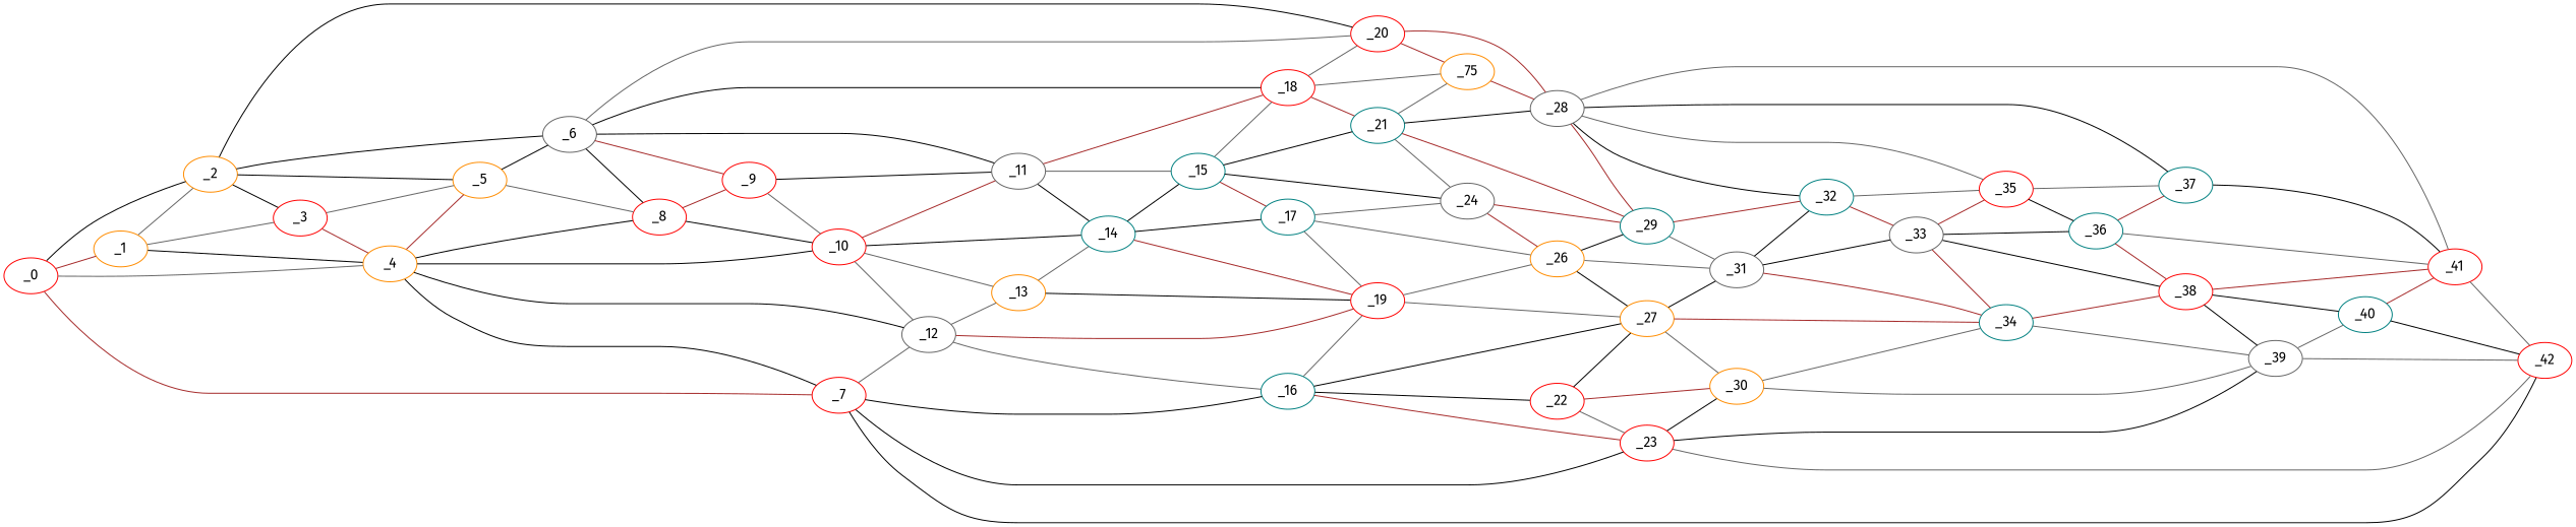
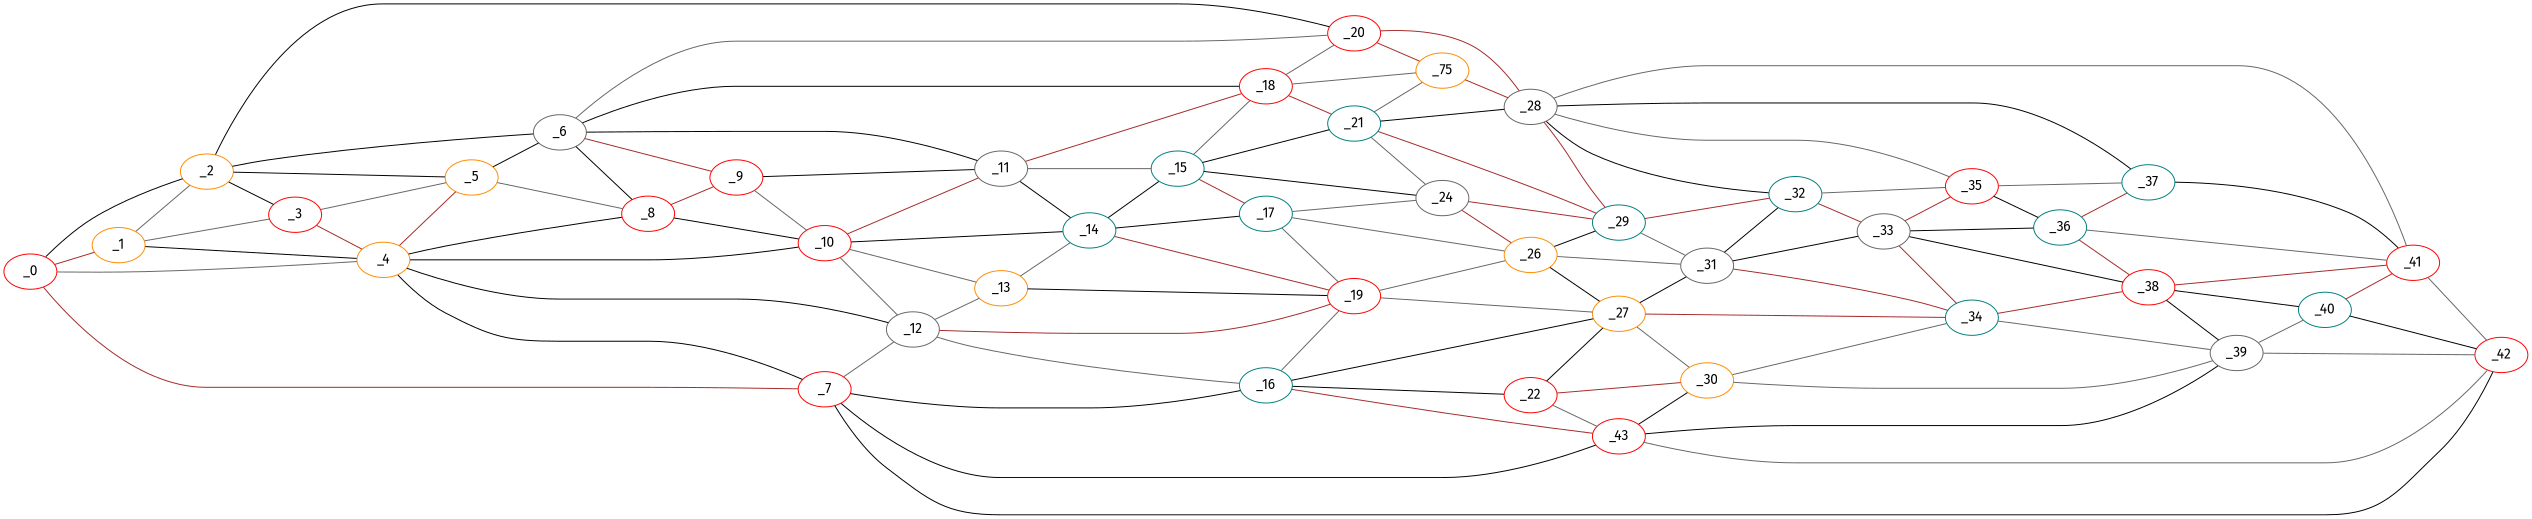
  graph {
    fontname="Fira Sans"
    rankdir=LR
    node [color=red fontname="Fira Sans" x=31 y=69]
    edge [color=black fontname="Fira Sans" valence=2]
    _0 [x=7 y=38]
    _1 [color=darkorange x=16 y=57]
    _2 [color=darkorange x=23 y=79]
    _4 [color=darkorange y=42]
    _7 [x=33 y=17]
    _3 [x=28 y=68]
    _5 [color=darkorange]
    _6 [color=gray40 y=81]
    _20 [x=69 y=108]
    _8 [x=36 y=71]
    _10 [x=44 y=71]
    _12 [color=gray40 x=56 y=40]
    _16 [color=teal x=66 y=36]
-   _23 [x=73 y=27]
+   _23 [x=73 y=27 label=_43]
    _42 [x=126 y=38]
    _9 [x=41 y=81]
    _11 [color=gray40 x=48 y=85]
    _18 [x=66 y=103]
    n19 [color=darkorange label=_75 x=76 y=107]
    _28 [color=gray40 x=86 y=106]
    _13 [color=darkorange x=57]
    _14 [color=teal x=57 y=73]
    _19 [x=67]
    _22 [x=72 y=35]
    _27 [color=darkorange x=82 y=44]
    _30 [color=darkorange x=88 y=41]
    _39 [color=gray40 x=112 y=44]
    _15 [color=teal x=65 y=85]
    _21 [color=teal x=71 y=96]
    _29 [color=teal x=87 y=82]
    _32 [color=teal x=94 y=80]
    _35 [x=99 y=80]
    _37 [color=teal x=105 y=80]
    _41 [x=122 y=75]
    _17 [color=teal x=66 y=77]
    _26 [color=darkorange x=78 y=73]
    _24 [color=gray40 x=76 y=81]
    _31 [color=gray40 x=89 y=71]
    _34 [color=teal x=98 y=47]
    _40 [color=teal x=122 y=52]
    _33 [color=gray40 x=97 y=70]
    _38 [x=106 y=63]
    _36 [color=teal x=102 y=70]
    _0 -- _1 [color=brown]
    _0 -- _2 [valence=1]
    _0 -- _4 [color=gray40 valence=1]
    _0 -- _7 [color=brown valence=1]
    _1 -- _2 [color=gray40]
    _1 -- _4
    _1 -- _3 [color=gray40]
    _2 -- _3 [valence=1]
    _2 -- _5
    _2 -- _6
    _2 -- _20 [valence=1]
    _4 -- _7
    _4 -- _5 [color=brown valence=1]
    _4 -- _8 [valence=1]
    _4 -- _10
    _4 -- _12
    _7 -- _12 [color=gray40 valence=1]
    _7 -- _16
    _7 -- _23
    _7 -- _42 [valence=1]
    _3 -- _4 [color=brown valence=1]
    _3 -- _5 [color=gray40]
    _5 -- _6
    _5 -- _8 [color=gray40]
    _6 -- _20 [color=gray40 valence=1]
    _6 -- _8
    _6 -- _9 [color=brown]
    _6 -- _11
    _6 -- _18
    _20 -- n19 [color=brown]
    _20 -- _28 [color=brown valence=1]
    _8 -- _10
    _8 -- _9 [color=brown]
    _10 -- _12 [color=gray40 valence=1]
    _10 -- _11 [color=brown]
    _10 -- _13 [color=gray40 valence=1]
    _10 -- _14
    _12 -- _16 [color=gray40 valence=1]
    _12 -- _13 [color=gray40 valence=1]
    _12 -- _19 [color=brown]
    _16 -- _23 [color=brown]
    _16 -- _19 [color=gray40 valence=1]
    _16 -- _22
    _16 -- _27
    _23 -- _42 [color=gray40 valence=1]
    _23 -- _30 [valence=1]
    _23 -- _39
    _9 -- _10 [color=gray40 valence=1]
    _9 -- _11 [valence=1]
    _11 -- _18 [color=brown valence=1]
    _11 -- _14 [valence=1]
    _11 -- _15 [color=gray40 valence=1]
    _18 -- _20 [color=gray40 valence=1]
    _18 -- n19 [color=gray40]
    _18 -- _21 [color=brown]
    n19 -- _28 [color=brown]
    _28 -- _29 [color=brown]
    _28 -- _32
    _28 -- _35 [color=gray40]
    _28 -- _37 [valence=1]
    _28 -- _41 [color=gray40 valence=1]
    _13 -- _14 [color=gray40]
    _13 -- _19
    _14 -- _19 [color=brown valence=1]
    _14 -- _15
    _14 -- _17
    _19 -- _27 [color=gray40]
    _19 -- _26 [color=gray40]
    _22 -- _23 [color=gray40]
    _22 -- _27
    _22 -- _30 [color=brown]
    _27 -- _30 [color=gray40]
    _27 -- _31 [valence=1]
    _27 -- _34 [color=brown]
    _30 -- _39 [color=gray40]
    _30 -- _34 [color=gray40]
    _39 -- _42 [color=gray40]
    _39 -- _40 [color=gray40 valence=1]
    _15 -- _18 [color=gray40]
    _15 -- _21
    _15 -- _17 [color=brown valence=1]
    _15 -- _24
    _21 -- n19 [color=gray40]
    _21 -- _28
    _21 -- _29 [color=brown]
    _21 -- _24 [color=gray40]
    _29 -- _32 [color=brown]
    _29 -- _31 [color=gray40]
    _32 -- _35 [color=gray40]
    _32 -- _33 [color=brown valence=1]
    _35 -- _37 [color=gray40]
    _35 -- _36 [valence=1]
    _37 -- _41 [valence=1]
    _41 -- _42 [color=gray40 valence=1]
    _17 -- _19 [color=gray40 valence=1]
    _17 -- _26 [color=gray40]
    _17 -- _24 [color=gray40 valence=1]
    _26 -- _27
    _26 -- _29
    _26 -- _31 [color=gray40]
    _24 -- _29 [color=brown]
    _24 -- _26 [color=brown]
    _31 -- _32
    _31 -- _34 [color=brown valence=1]
    _31 -- _33
    _34 -- _39 [color=gray40 valence=1]
    _34 -- _38 [color=brown]
    _40 -- _42 [valence=1]
    _40 -- _41 [color=brown]
    _33 -- _35 [color=brown]
    _33 -- _34 [color=brown]
    _33 -- _38 [valence=1]
    _33 -- _36
    _38 -- _39
    _38 -- _41 [color=brown valence=1]
    _38 -- _40
    _36 -- _37 [color=brown]
    _36 -- _41 [color=gray40]
    _36 -- _38 [color=brown]
  }
